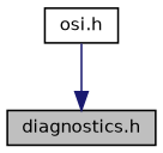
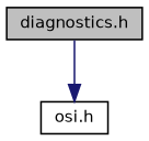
  digraph {
    node [color=black fontname=Helvetica fontsize=10 shape=record style=filled]
    n1 [fillcolor=grey75 fontcolor=black height=0.2 label="diagnostics.h" width=0.4]
    n2 [fillcolor=white height=0.2 label="osi.h" width=0.4]
-   n2 -> n1 [color=midnightblue fontname=Helvetica fontsize=10 labelfontname=Helvetica labelfontsize=10 style=solid]
+   n1 -> n2 [color=midnightblue fontname=Helvetica fontsize=10 labelfontname=Helvetica labelfontsize=10 style=solid]
  }
